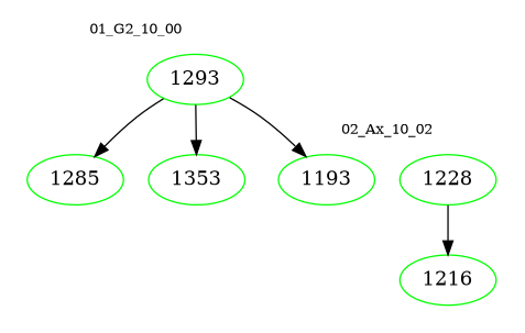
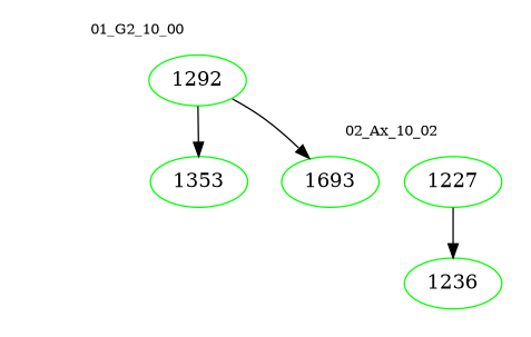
  digraph {
    fontname="DejaVu Serif"
    node [color=green fontname="DejaVu Serif"]
    edge [color=black fontname="DejaVu Serif"]
-   n1 [label=1228]
-   n2 [label=1193]
-   n3 [label=1216]
-   n4 [label=1293]
-   n5 [label=1285]
+   n1 [label=1227]
+   n2 [label=1693]
+   n3 [label=1236]
+   n4 [label=1292]
    n6 [label=1353]
    subgraph cluster_1 {
      color=white
      fontsize=10
      label="02_Ax_10_02"
      n1
      n2
      n3
    }
    subgraph cluster_2 {
      color=white
      fontsize=10
      label="01_G2_10_00"
      n4
-     n5
      n6
    }
    n1 -> n3
    n4 -> n2
-   n4 -> n5
    n4 -> n6
  }
